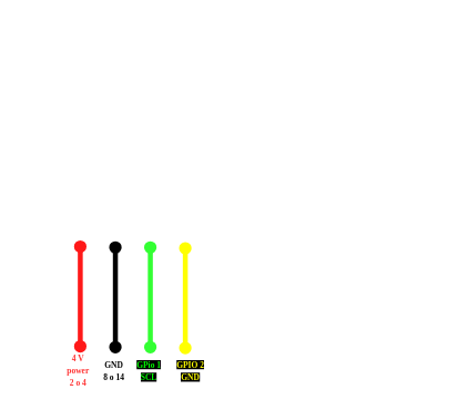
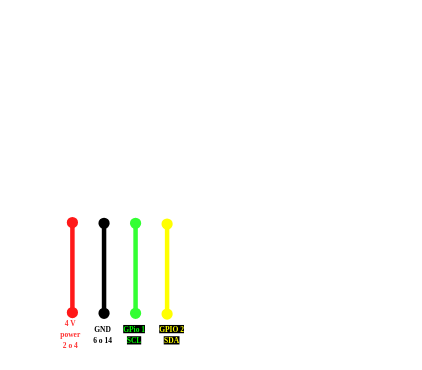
  <mxCell id="0" />
  <mxCell id="1" parent="0" />
  <mxCell id="2" value="" style="shape=image;imageAspect=0;aspect=fixed;verticalLabelPosition=bottom;verticalAlign=top;image=https://www.notion.so/image/https%3A%2F%2Fs3-us-west-2.amazonaws.com%2Fsecure.notion-static.com%2F0a3c3be0-12a9-419d-b2eb-500989369237%2FUntitled.png?table=block&amp;id=02425e83-3895-4d59-9ef0-4bac99e9ff4b&amp;spaceId=b698c29e-e285-4e0c-9a58-23a2f8b05372&amp;width=3840&amp;userId=c5971e59-7f00-4607-b7a1-f1044edf1aaa&amp;cache=v2;" vertex="1" parent="1"><mxGeometry x="20" y="20" width="520" height="336" as="geometry" /></mxCell>
  <mxCell id="3" value="&lt;b style=&quot;font-size: 10px&quot;&gt;&lt;font face=&quot;Verdana&quot; color=&quot;#ff3333&quot; style=&quot;font-size: 10px&quot;&gt;4 V&lt;br&gt;power&lt;br&gt;2 o 4&lt;/font&gt;&lt;/b&gt;" style="text;html=1;resizable=0;autosize=1;align=center;verticalAlign=middle;points=[];fillColor=none;strokeColor=none;rounded=0;fontFamily=Courier New;" vertex="1" parent="1"><mxGeometry x="68" y="421" width="50" height="50" as="geometry" /></mxCell>
  <mxCell id="4" value="" style="endArrow=oval;html=1;strokeWidth=6;startArrow=oval;startFill=1;endFill=1;endSize=9;startSize=9;fontFamily=Courier New;" edge="1" parent="1"><mxGeometry relative="1" as="geometry"><mxPoint x="138" y="297" as="sourcePoint" /><mxPoint x="138" y="417" as="targetPoint" /></mxGeometry></mxCell>
  <mxCell id="5" value="" style="endArrow=oval;html=1;strokeWidth=6;startArrow=oval;startFill=1;endFill=1;endSize=9;startSize=9;strokeColor=#FF1919;fontFamily=Courier New;" edge="1" parent="1"><mxGeometry relative="1" as="geometry"><mxPoint x="95.83" y="296" as="sourcePoint" /><mxPoint x="95.83" y="416" as="targetPoint" /></mxGeometry></mxCell>
  <mxCell id="6" value="" style="endArrow=oval;html=1;strokeWidth=6;startArrow=oval;startFill=1;endFill=1;endSize=9;startSize=9;fontFamily=Courier New;strokeColor=#33FF33;" edge="1" parent="1"><mxGeometry relative="1" as="geometry"><mxPoint x="180" y="297" as="sourcePoint" /><mxPoint x="180" y="417" as="targetPoint" /></mxGeometry></mxCell>
  <mxCell id="7" value="" style="endArrow=oval;html=1;strokeWidth=6;startArrow=oval;startFill=1;endFill=1;endSize=9;startSize=9;fontFamily=Courier New;strokeColor=#FFFF00;" edge="1" parent="1"><mxGeometry relative="1" as="geometry"><mxPoint x="222" y="298" as="sourcePoint" /><mxPoint x="222" y="418" as="targetPoint" /></mxGeometry></mxCell>
- <mxCell id="8" value="&lt;font face=&quot;Verdana&quot; style=&quot;font-size: 10px&quot;&gt;&lt;b&gt;GND&lt;br&gt;8 o 14&lt;br&gt;&lt;/b&gt;&lt;/font&gt;" style="text;html=1;resizable=0;autosize=1;align=center;verticalAlign=middle;points=[];fillColor=none;strokeColor=none;rounded=0;fontFamily=Courier New;" vertex="1" parent="1"><mxGeometry x="111" y="426" width="50" height="40" as="geometry" /></mxCell>
+ <mxCell id="8" value="&lt;font face=&quot;Verdana&quot; style=&quot;font-size: 10px&quot;&gt;&lt;b&gt;GND&lt;br&gt;6 o 14&lt;br&gt;&lt;/b&gt;&lt;/font&gt;" style="text;html=1;resizable=0;autosize=1;align=center;verticalAlign=middle;points=[];fillColor=none;strokeColor=none;rounded=0;fontFamily=Courier New;" vertex="1" parent="1"><mxGeometry x="111" y="426" width="50" height="40" as="geometry" /></mxCell>
  <mxCell id="9" value="&lt;font face=&quot;Verdana&quot; style=&quot;font-size: 10px&quot;&gt;&lt;b&gt;&lt;font color=&quot;#00ff00&quot; style=&quot;background-color: rgb(0 , 0 , 0)&quot;&gt;GPio 1&lt;br&gt;SCL&lt;/font&gt;&lt;br&gt;&lt;/b&gt;&lt;/font&gt;" style="text;html=1;resizable=0;autosize=1;align=center;verticalAlign=middle;points=[];fillColor=none;strokeColor=none;rounded=0;fontFamily=Courier New;" vertex="1" parent="1"><mxGeometry x="153" y="426" width="50" height="40" as="geometry" /></mxCell>
- <mxCell id="10" value="&lt;font face=&quot;Verdana&quot; style=&quot;font-size: 10px&quot;&gt;&lt;b&gt;&lt;font color=&quot;#ffff00&quot; style=&quot;background-color: rgb(0 , 0 , 0)&quot;&gt;GPIO 2&lt;br&gt;GND&lt;/font&gt;&lt;br&gt;&lt;/b&gt;&lt;/font&gt;" style="text;html=1;resizable=0;autosize=1;align=center;verticalAlign=middle;points=[];fillColor=none;strokeColor=none;rounded=0;fontFamily=Courier New;" vertex="1" parent="1"><mxGeometry x="198" y="426" width="60" height="40" as="geometry" /></mxCell>
+ <mxCell id="10" value="&lt;font face=&quot;Verdana&quot; style=&quot;font-size: 10px&quot;&gt;&lt;b&gt;&lt;font color=&quot;#ffff00&quot; style=&quot;background-color: rgb(0 , 0 , 0)&quot;&gt;GPIO 2&lt;br&gt;SDA&lt;/font&gt;&lt;br&gt;&lt;/b&gt;&lt;/font&gt;" style="text;html=1;resizable=0;autosize=1;align=center;verticalAlign=middle;points=[];fillColor=none;strokeColor=none;rounded=0;fontFamily=Courier New;" vertex="1" parent="1"><mxGeometry x="198" y="426" width="60" height="40" as="geometry" /></mxCell>
